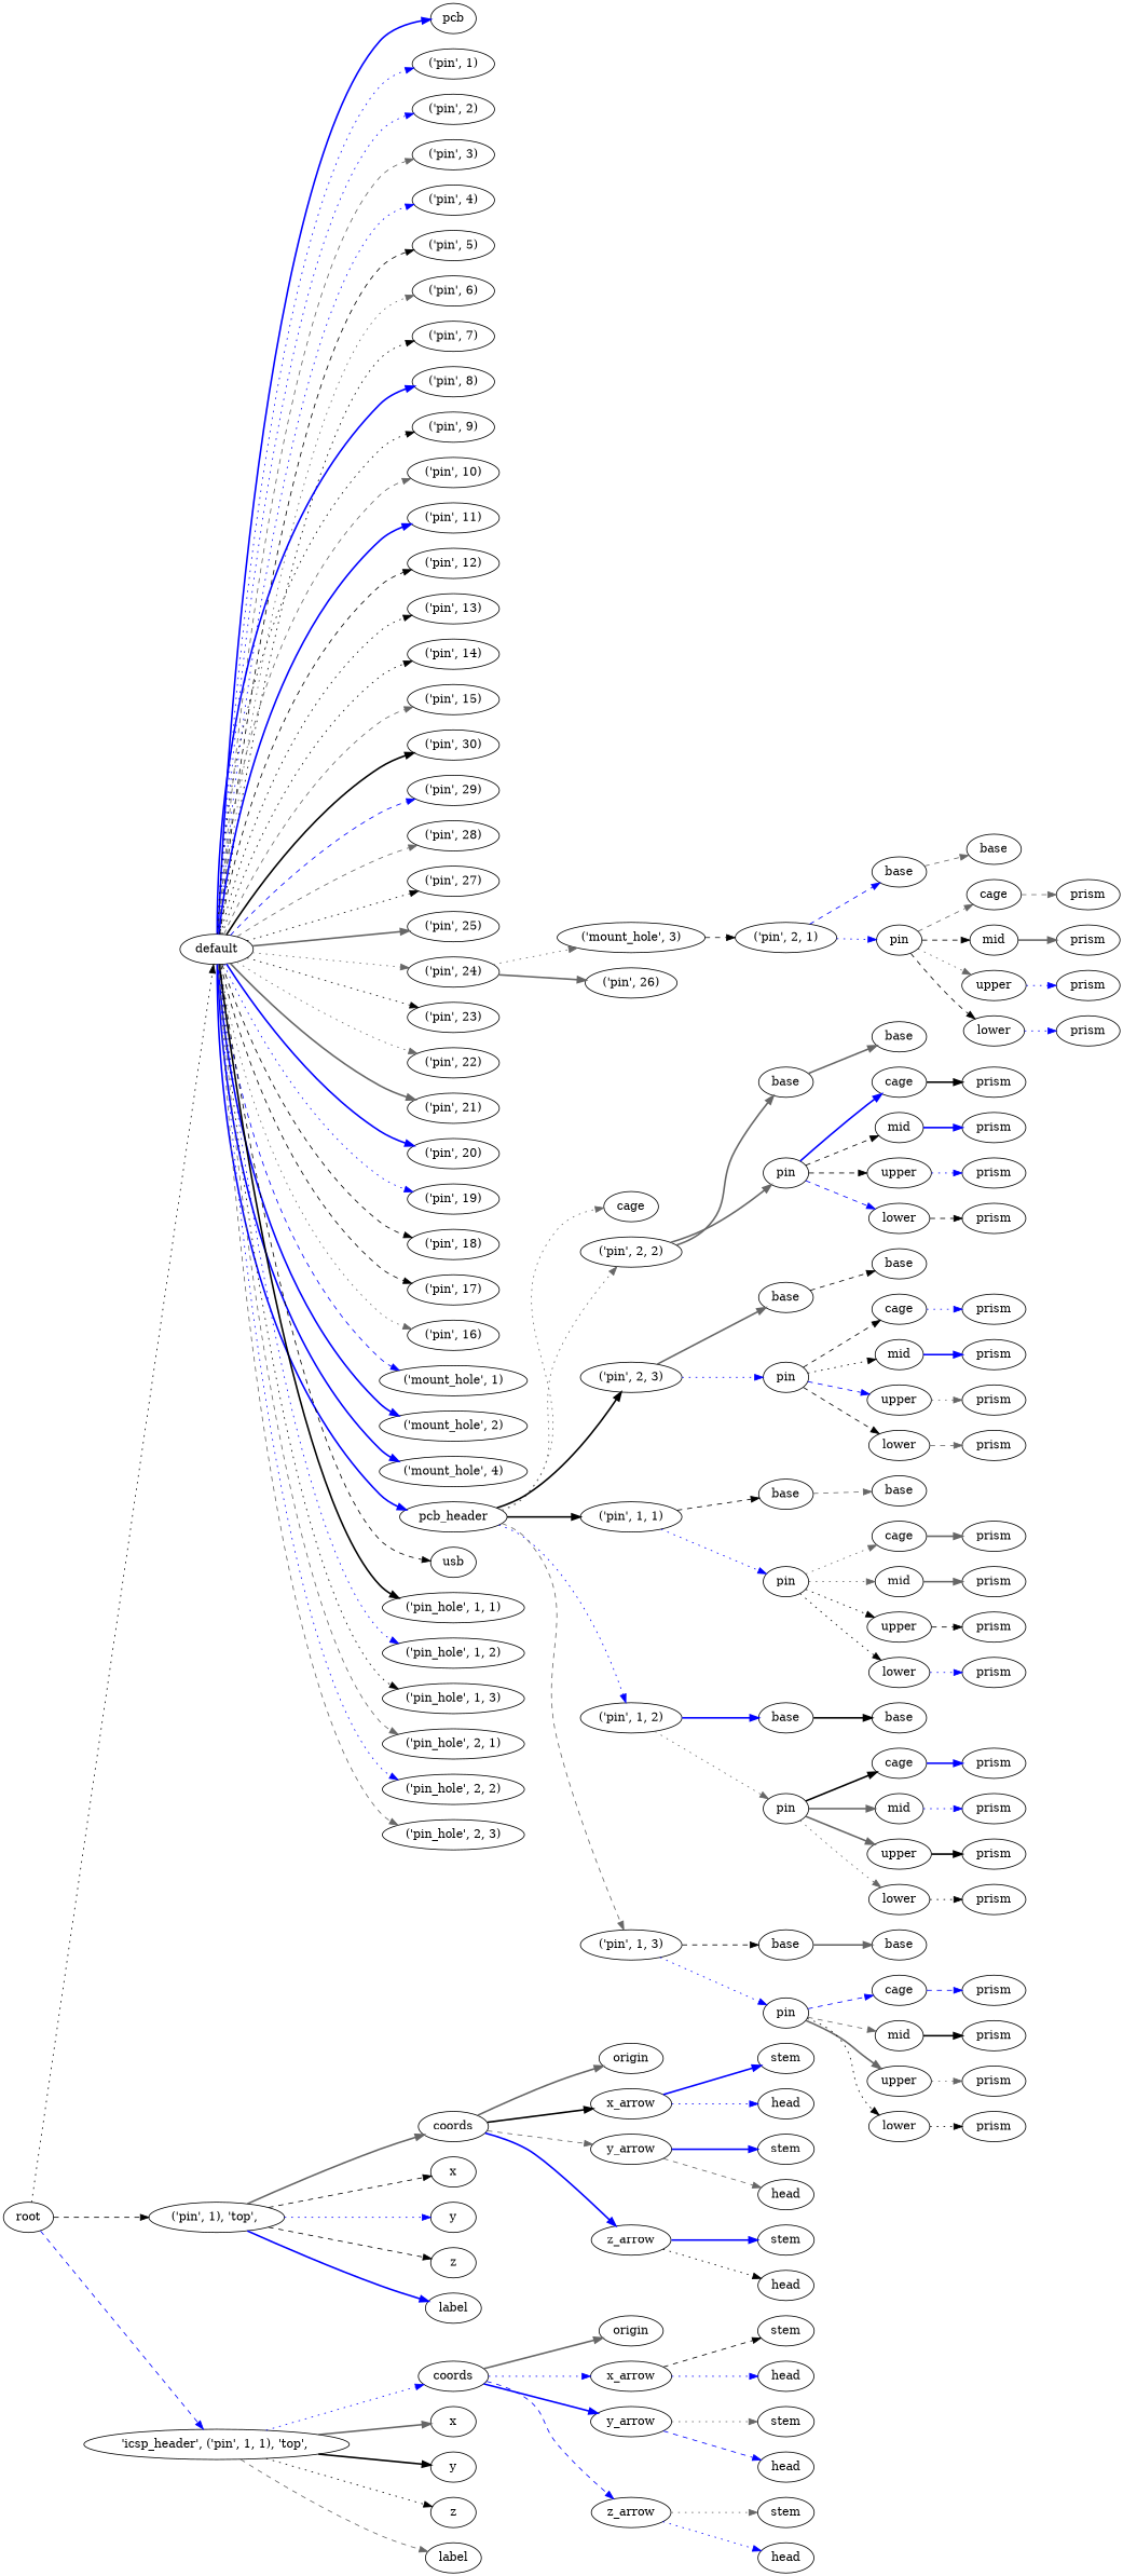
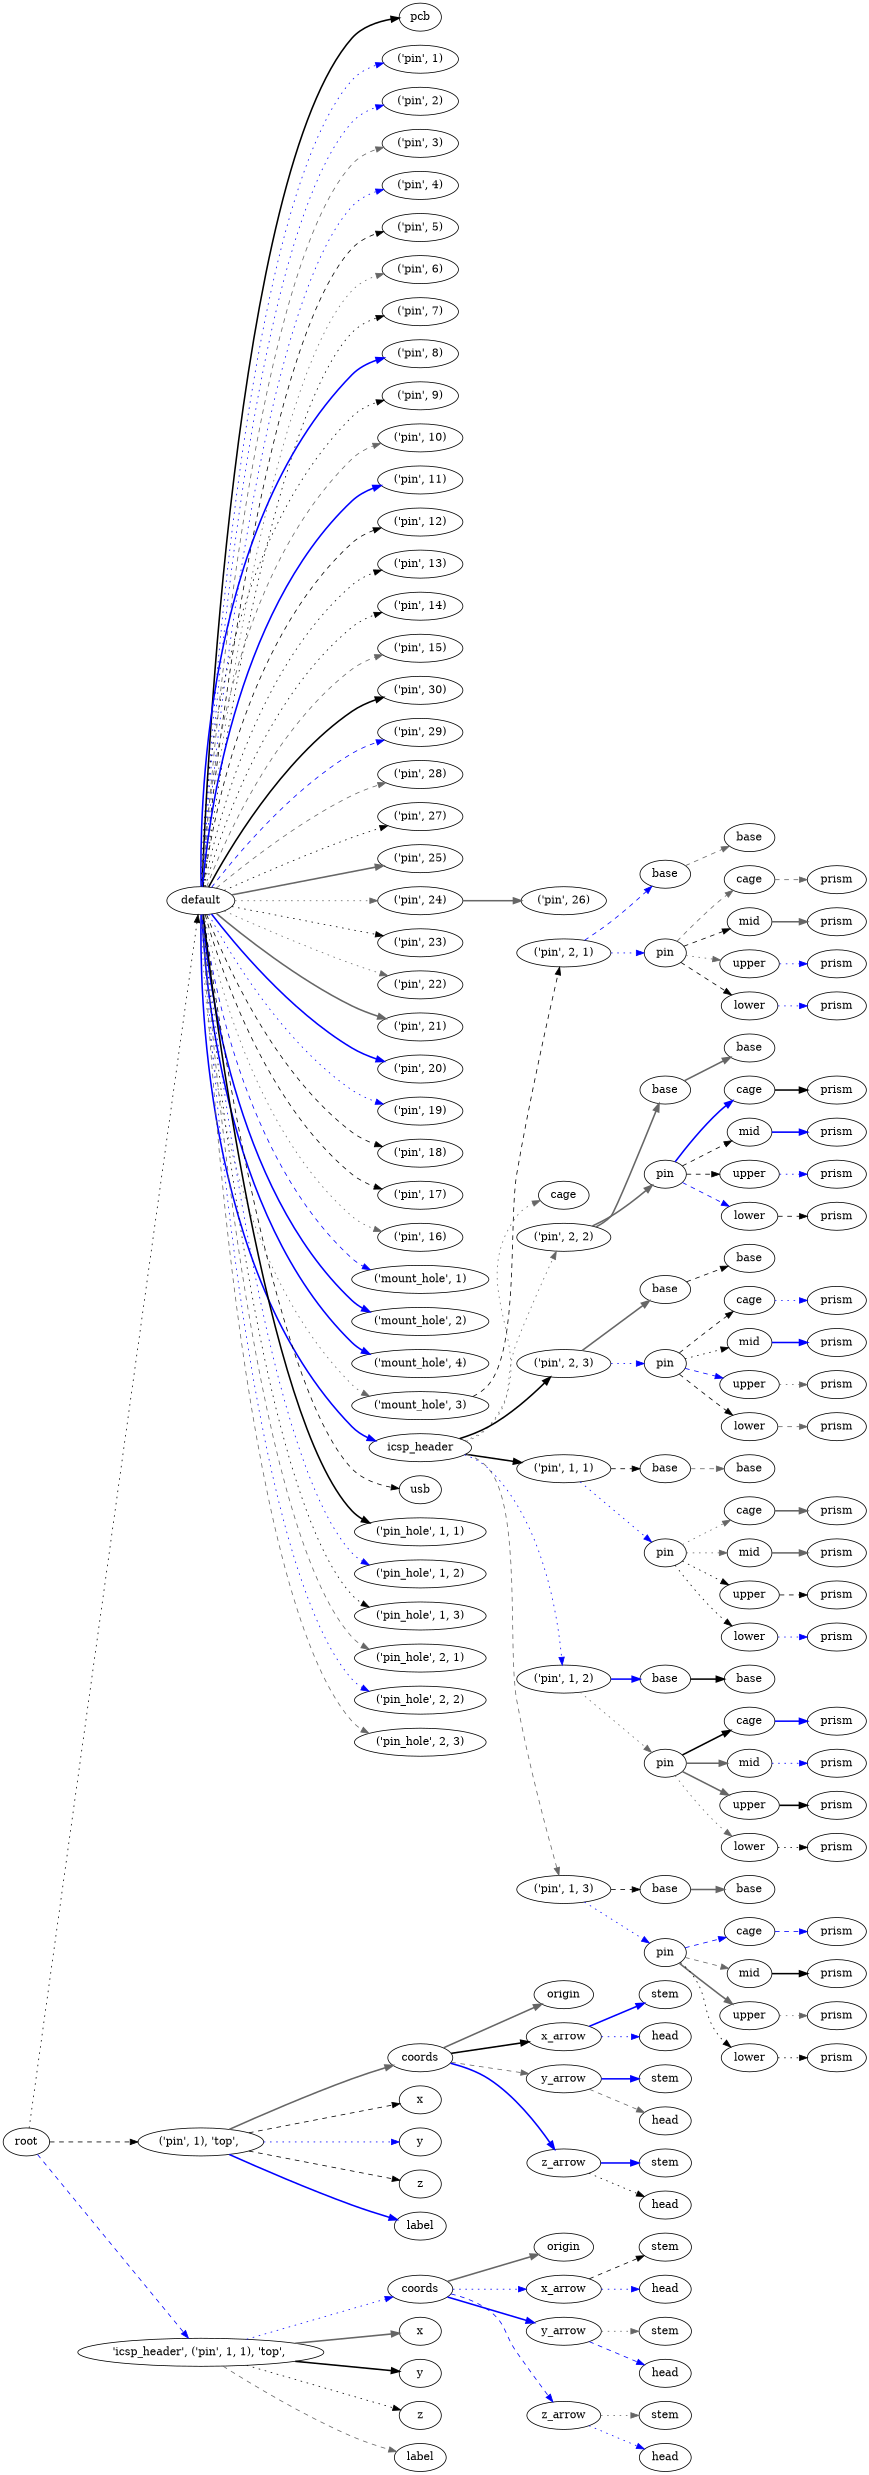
  digraph {
    rankdir=LR
    edge [color=blue style=dotted]
    n1 [label=root]
    n2 [label=default]
    n3 [label="\('pin',\ 1\),\ 'top',\ "]
    n4 [label="'icsp_header',\ \('pin',\ 1,\ 1\),\ 'top',\ "]
    n5 [label=pcb]
    n6 [label="\('pin',\ 1\)"]
    n7 [label="\('pin',\ 2\)"]
    n8 [label="\('pin',\ 3\)"]
    n9 [label="\('pin',\ 4\)"]
    n10 [label="\('pin',\ 5\)"]
    n11 [label="\('pin',\ 6\)"]
    n12 [label="\('pin',\ 7\)"]
    n13 [label="\('pin',\ 8\)"]
    n14 [label="\('pin',\ 9\)"]
    n15 [label="\('pin',\ 10\)"]
    n16 [label="\('pin',\ 11\)"]
    n17 [label="\('pin',\ 12\)"]
    n18 [label="\('pin',\ 13\)"]
    n19 [label="\('pin',\ 14\)"]
    n20 [label="\('pin',\ 15\)"]
    n21 [label="\('pin',\ 30\)"]
    n22 [label="\('pin',\ 29\)"]
    n23 [label="\('pin',\ 28\)"]
    n24 [label="\('pin',\ 27\)"]
    n25 [label="\('pin',\ 25\)"]
    n26 [label="\('pin',\ 24\)"]
    n27 [label="\('pin',\ 23\)"]
    n28 [label="\('pin',\ 22\)"]
    n29 [label="\('pin',\ 21\)"]
    n30 [label="\('pin',\ 20\)"]
    n31 [label="\('pin',\ 19\)"]
    n32 [label="\('pin',\ 18\)"]
    n33 [label="\('pin',\ 17\)"]
    n34 [label="\('pin',\ 16\)"]
    n35 [label="\('mount_hole',\ 1\)"]
    n36 [label="\('mount_hole',\ 2\)"]
    n37 [label="\('mount_hole',\ 4\)"]
    n38 [label="\('mount_hole',\ 3\)"]
-   n39 [label=pcb_header]
+   n39 [label=icsp_header]
    n40 [label=usb]
    n41 [label="\('pin_hole',\ 1,\ 1\)"]
    n42 [label="\('pin_hole',\ 1,\ 2\)"]
    n43 [label="\('pin_hole',\ 1,\ 3\)"]
    n44 [label="\('pin_hole',\ 2,\ 1\)"]
    n45 [label="\('pin_hole',\ 2,\ 2\)"]
    n46 [label="\('pin_hole',\ 2,\ 3\)"]
    n47 [label=coords]
    n48 [label=x]
    n49 [label=y]
    n50 [label=z]
    n51 [label=label]
    n52 [label=coords]
    n53 [label=x]
    n54 [label=y]
    n55 [label=z]
    n56 [label=label]
    n57 [label="\('pin',\ 26\)"]
    n58 [label="\('pin',\ 2,\ 1\)"]
    n59 [label=cage]
    n60 [label="\('pin',\ 2,\ 2\)"]
    n61 [label="\('pin',\ 2,\ 3\)"]
    n62 [label="\('pin',\ 1,\ 1\)"]
    n63 [label="\('pin',\ 1,\ 2\)"]
    n64 [label="\('pin',\ 1,\ 3\)"]
    n65 [label=base]
    n66 [label=pin]
    n67 [label=base]
    n68 [label=pin]
    n69 [label=base]
    n70 [label=pin]
    n71 [label=base]
    n72 [label=pin]
    n73 [label=base]
    n74 [label=pin]
    n75 [label=base]
    n76 [label=pin]
    n77 [label=base]
    n78 [label=cage]
    n79 [label=mid]
    n80 [label=upper]
    n81 [label=lower]
    n82 [label=prism]
    n83 [label=prism]
    n84 [label=prism]
    n85 [label=prism]
    n86 [label=base]
    n87 [label=cage]
    n88 [label=mid]
    n89 [label=upper]
    n90 [label=lower]
    n91 [label=prism]
    n92 [label=prism]
    n93 [label=prism]
    n94 [label=prism]
    n95 [label=base]
    n96 [label=cage]
    n97 [label=mid]
    n98 [label=upper]
    n99 [label=lower]
    n100 [label=prism]
    n101 [label=prism]
    n102 [label=prism]
    n103 [label=prism]
    n104 [label=base]
    n105 [label=cage]
    n106 [label=mid]
    n107 [label=upper]
    n108 [label=lower]
    n109 [label=prism]
    n110 [label=prism]
    n111 [label=prism]
    n112 [label=prism]
    n113 [label=base]
    n114 [label=cage]
    n115 [label=mid]
    n116 [label=upper]
    n117 [label=lower]
    n118 [label=prism]
    n119 [label=prism]
    n120 [label=prism]
    n121 [label=prism]
    n122 [label=base]
    n123 [label=cage]
    n124 [label=mid]
    n125 [label=upper]
    n126 [label=lower]
    n127 [label=prism]
    n128 [label=prism]
    n129 [label=prism]
    n130 [label=prism]
    n131 [label=origin]
    n132 [label=x_arrow]
    n133 [label=y_arrow]
    n134 [label=z_arrow]
    n135 [label=stem]
    n136 [label=head]
    n137 [label=stem]
    n138 [label=head]
    n139 [label=stem]
    n140 [label=head]
    n141 [label=origin]
    n142 [label=x_arrow]
    n143 [label=y_arrow]
    n144 [label=z_arrow]
    n145 [label=stem]
    n146 [label=head]
    n147 [label=stem]
    n148 [label=head]
    n149 [label=stem]
    n150 [label=head]
    n1 -> n2 [color=black]
    n1 -> n3 [color=black style=dashed]
    n1 -> n4 [style=dashed]
-   n2 -> n5 [style=bold]
+   n2 -> n5 [color=black style=bold]
    n2 -> n6
    n2 -> n7
    n2 -> n8 [color=gray40 style=dashed]
    n2 -> n9
    n2 -> n10 [color=black style=dashed]
    n2 -> n11 [color=gray40]
    n2 -> n12 [color=black]
    n2 -> n13 [style=bold]
    n2 -> n14 [color=black]
    n2 -> n15 [color=gray40 style=dashed]
    n2 -> n16 [style=bold]
    n2 -> n17 [color=black style=dashed]
    n2 -> n18 [color=black]
    n2 -> n19 [color=black]
    n2 -> n20 [color=gray40 style=dashed]
    n2 -> n21 [color=black style=bold]
    n2 -> n22 [style=dashed]
    n2 -> n23 [color=gray40 style=dashed]
    n2 -> n24 [color=black]
    n2 -> n25 [color=gray40 style=bold]
    n2 -> n26 [color=gray40]
    n2 -> n27 [color=black]
    n2 -> n28 [color=gray40]
    n2 -> n29 [color=gray40 style=bold]
    n2 -> n30 [style=bold]
    n2 -> n31
    n2 -> n32 [color=black style=dashed]
    n2 -> n33 [color=black style=dashed]
    n2 -> n34 [color=gray40]
    n2 -> n35 [style=dashed]
    n2 -> n36 [style=bold]
    n2 -> n37 [style=bold]
-   n26 -> n38 [color=gray40]
+   n2 -> n38 [color=gray40]
    n2 -> n39 [style=bold]
    n2 -> n40 [color=black style=dashed]
    n2 -> n41 [color=black style=bold]
    n2 -> n42
    n2 -> n43 [color=black]
    n2 -> n44 [color=gray40 style=dashed]
    n2 -> n45
    n2 -> n46 [color=gray40 style=dashed]
    n3 -> n47 [color=gray40 style=bold]
    n3 -> n48 [color=black style=dashed]
    n3 -> n49
    n3 -> n50 [color=black style=dashed]
    n3 -> n51 [style=bold]
    n4 -> n52
    n4 -> n53 [color=gray40 style=bold]
    n4 -> n54 [color=black style=bold]
    n4 -> n55 [color=black]
    n4 -> n56 [color=gray40 style=dashed]
    n26 -> n57 [color=gray40 style=bold]
    n38 -> n58 [color=black style=dashed]
    n39 -> n59 [color=gray40]
    n39 -> n60 [color=gray40]
    n39 -> n61 [color=black style=bold]
    n39 -> n62 [color=black style=bold]
    n39 -> n63
    n39 -> n64 [color=gray40 style=dashed]
    n47 -> n131 [color=gray40 style=bold]
    n47 -> n132 [color=black style=bold]
    n47 -> n133 [color=gray40 style=dashed]
    n47 -> n134 [style=bold]
    n52 -> n141 [color=gray40 style=bold]
    n52 -> n142
    n52 -> n143 [style=bold]
    n52 -> n144 [style=dashed]
    n58 -> n65 [style=dashed]
    n58 -> n66
    n60 -> n67 [color=gray40 style=bold]
    n60 -> n68 [color=gray40 style=bold]
    n61 -> n69 [color=gray40 style=bold]
    n61 -> n70
    n62 -> n71 [color=black style=dashed]
    n62 -> n72
    n63 -> n73 [style=bold]
    n63 -> n74 [color=gray40]
    n64 -> n75 [color=black style=dashed]
    n64 -> n76
    n65 -> n77 [color=gray40 style=dashed]
    n66 -> n78 [color=gray40 style=dashed]
    n66 -> n79 [color=black style=dashed]
    n66 -> n80 [color=gray40]
    n66 -> n81 [color=black style=dashed]
    n67 -> n86 [color=gray40 style=bold]
    n68 -> n87 [style=bold]
    n68 -> n88 [color=black style=dashed]
    n68 -> n89 [color=black style=dashed]
    n68 -> n90 [style=dashed]
    n69 -> n95 [color=black style=dashed]
    n70 -> n96 [color=black style=dashed]
    n70 -> n97 [color=black]
    n70 -> n98 [style=dashed]
    n70 -> n99 [color=black style=dashed]
    n71 -> n104 [color=gray40 style=dashed]
    n72 -> n105 [color=gray40]
    n72 -> n106 [color=gray40]
    n72 -> n107 [color=black]
    n72 -> n108 [color=black]
    n73 -> n113 [color=black style=bold]
    n74 -> n114 [color=black style=bold]
    n74 -> n115 [color=gray40 style=bold]
    n74 -> n116 [color=gray40 style=bold]
    n74 -> n117 [color=gray40]
    n75 -> n122 [color=gray40 style=bold]
    n76 -> n123 [style=dashed]
    n76 -> n124 [color=gray40 style=dashed]
    n76 -> n125 [color=gray40 style=bold]
    n76 -> n126 [color=black]
    n78 -> n82 [color=gray40 style=dashed]
    n79 -> n83 [color=gray40 style=bold]
    n80 -> n84
    n81 -> n85
    n87 -> n91 [color=black style=bold]
    n88 -> n92 [style=bold]
    n89 -> n93
    n90 -> n94 [color=black style=dashed]
    n96 -> n100
    n97 -> n101 [style=bold]
    n98 -> n102 [color=gray40]
    n99 -> n103 [color=gray40 style=dashed]
    n105 -> n109 [color=gray40 style=bold]
    n106 -> n110 [color=gray40 style=bold]
    n107 -> n111 [color=black style=dashed]
    n108 -> n112
    n114 -> n118 [style=bold]
    n115 -> n119
    n116 -> n120 [color=black style=bold]
    n117 -> n121 [color=black]
    n123 -> n127 [style=dashed]
    n124 -> n128 [color=black style=bold]
    n125 -> n129 [color=gray40]
    n126 -> n130 [color=black]
    n132 -> n135 [style=bold]
    n132 -> n136
    n133 -> n137 [style=bold]
    n133 -> n138 [color=gray40 style=dashed]
    n134 -> n139 [style=bold]
    n134 -> n140 [color=black]
    n142 -> n145 [color=black style=dashed]
    n142 -> n146
    n143 -> n147 [color=gray40]
    n143 -> n148 [style=dashed]
    n144 -> n149 [color=gray40]
    n144 -> n150
  }
